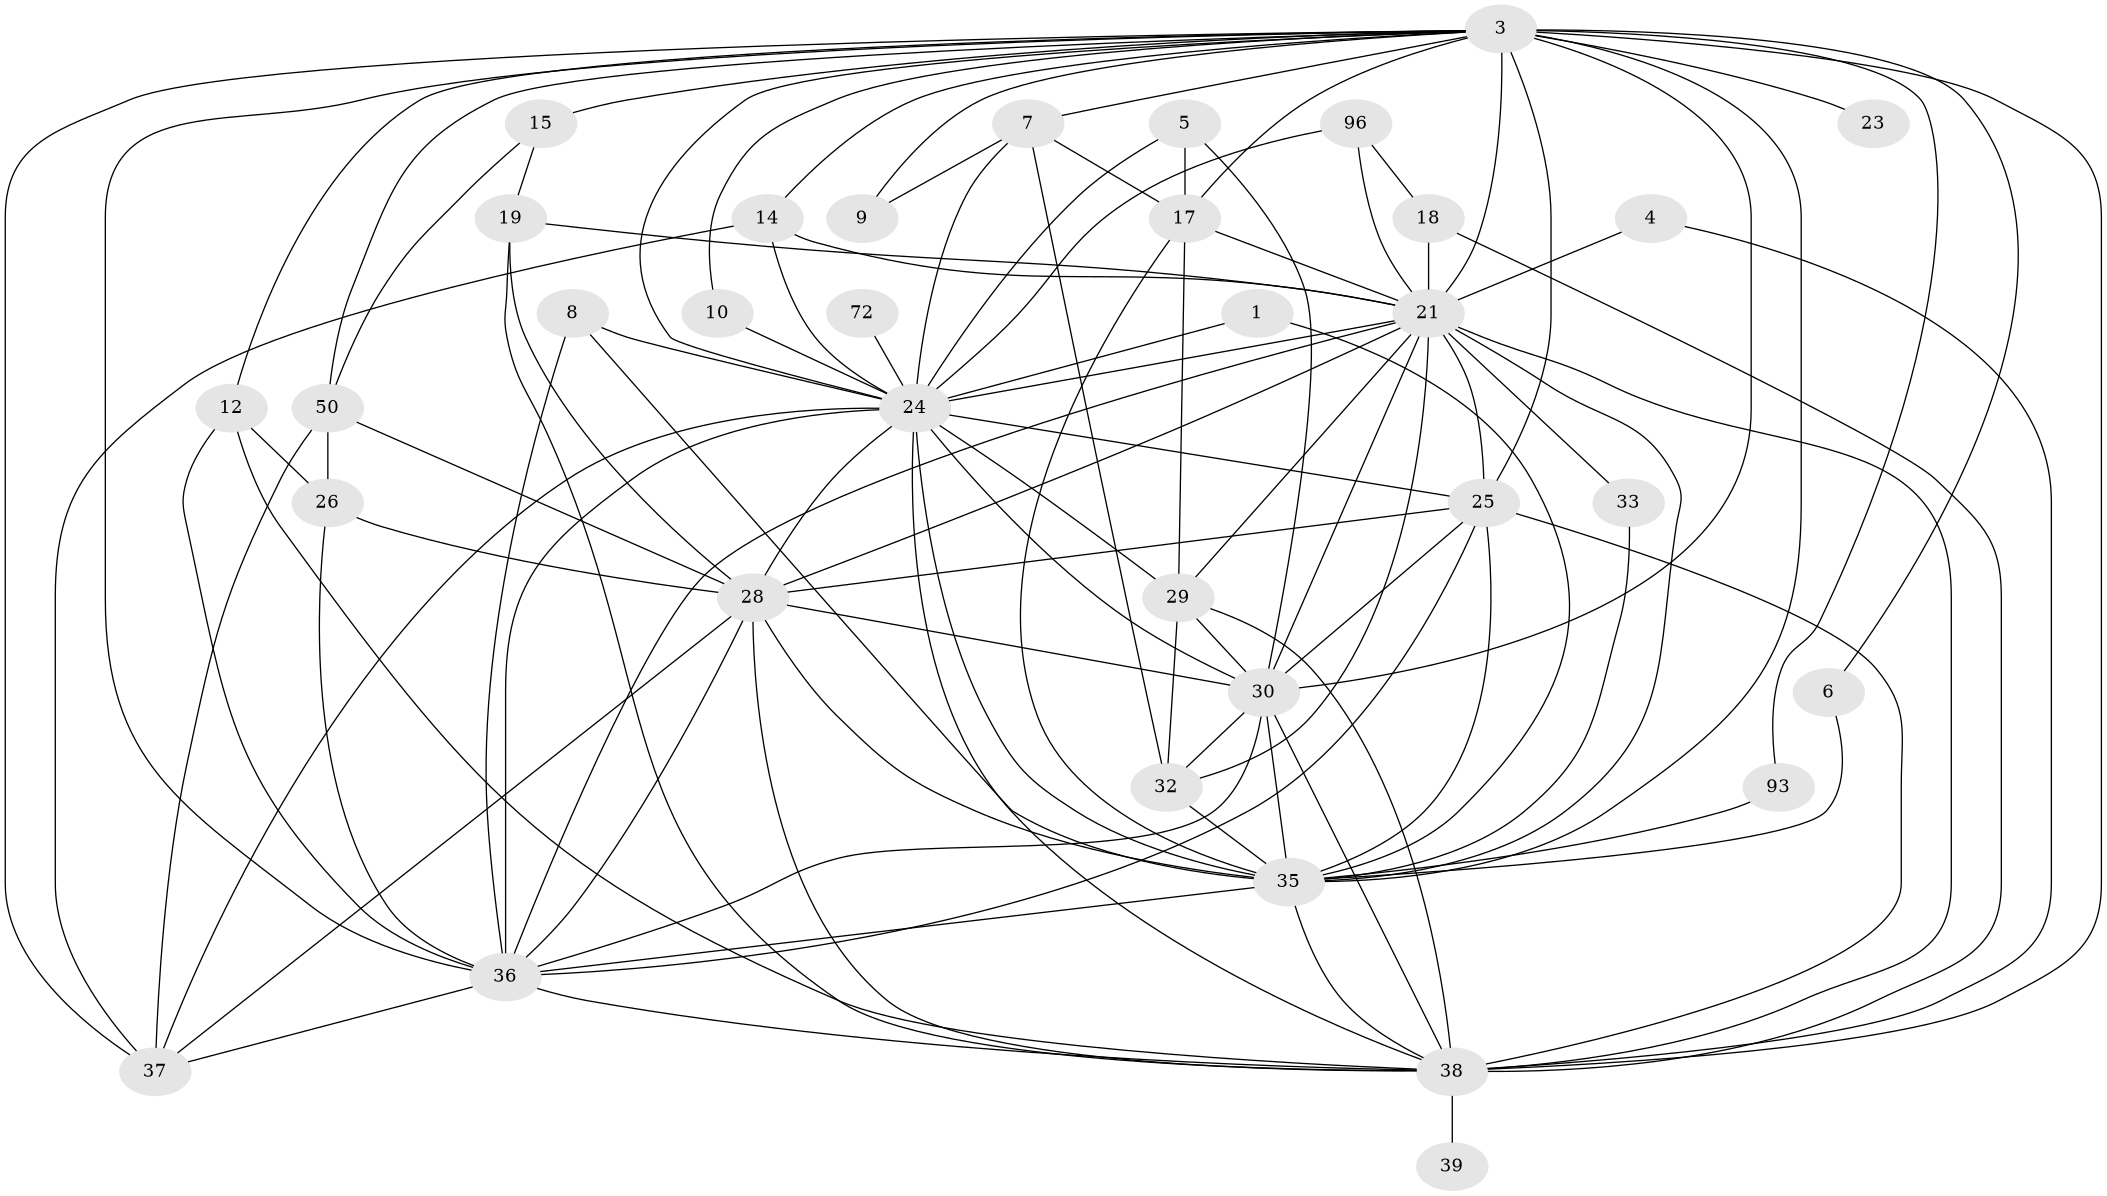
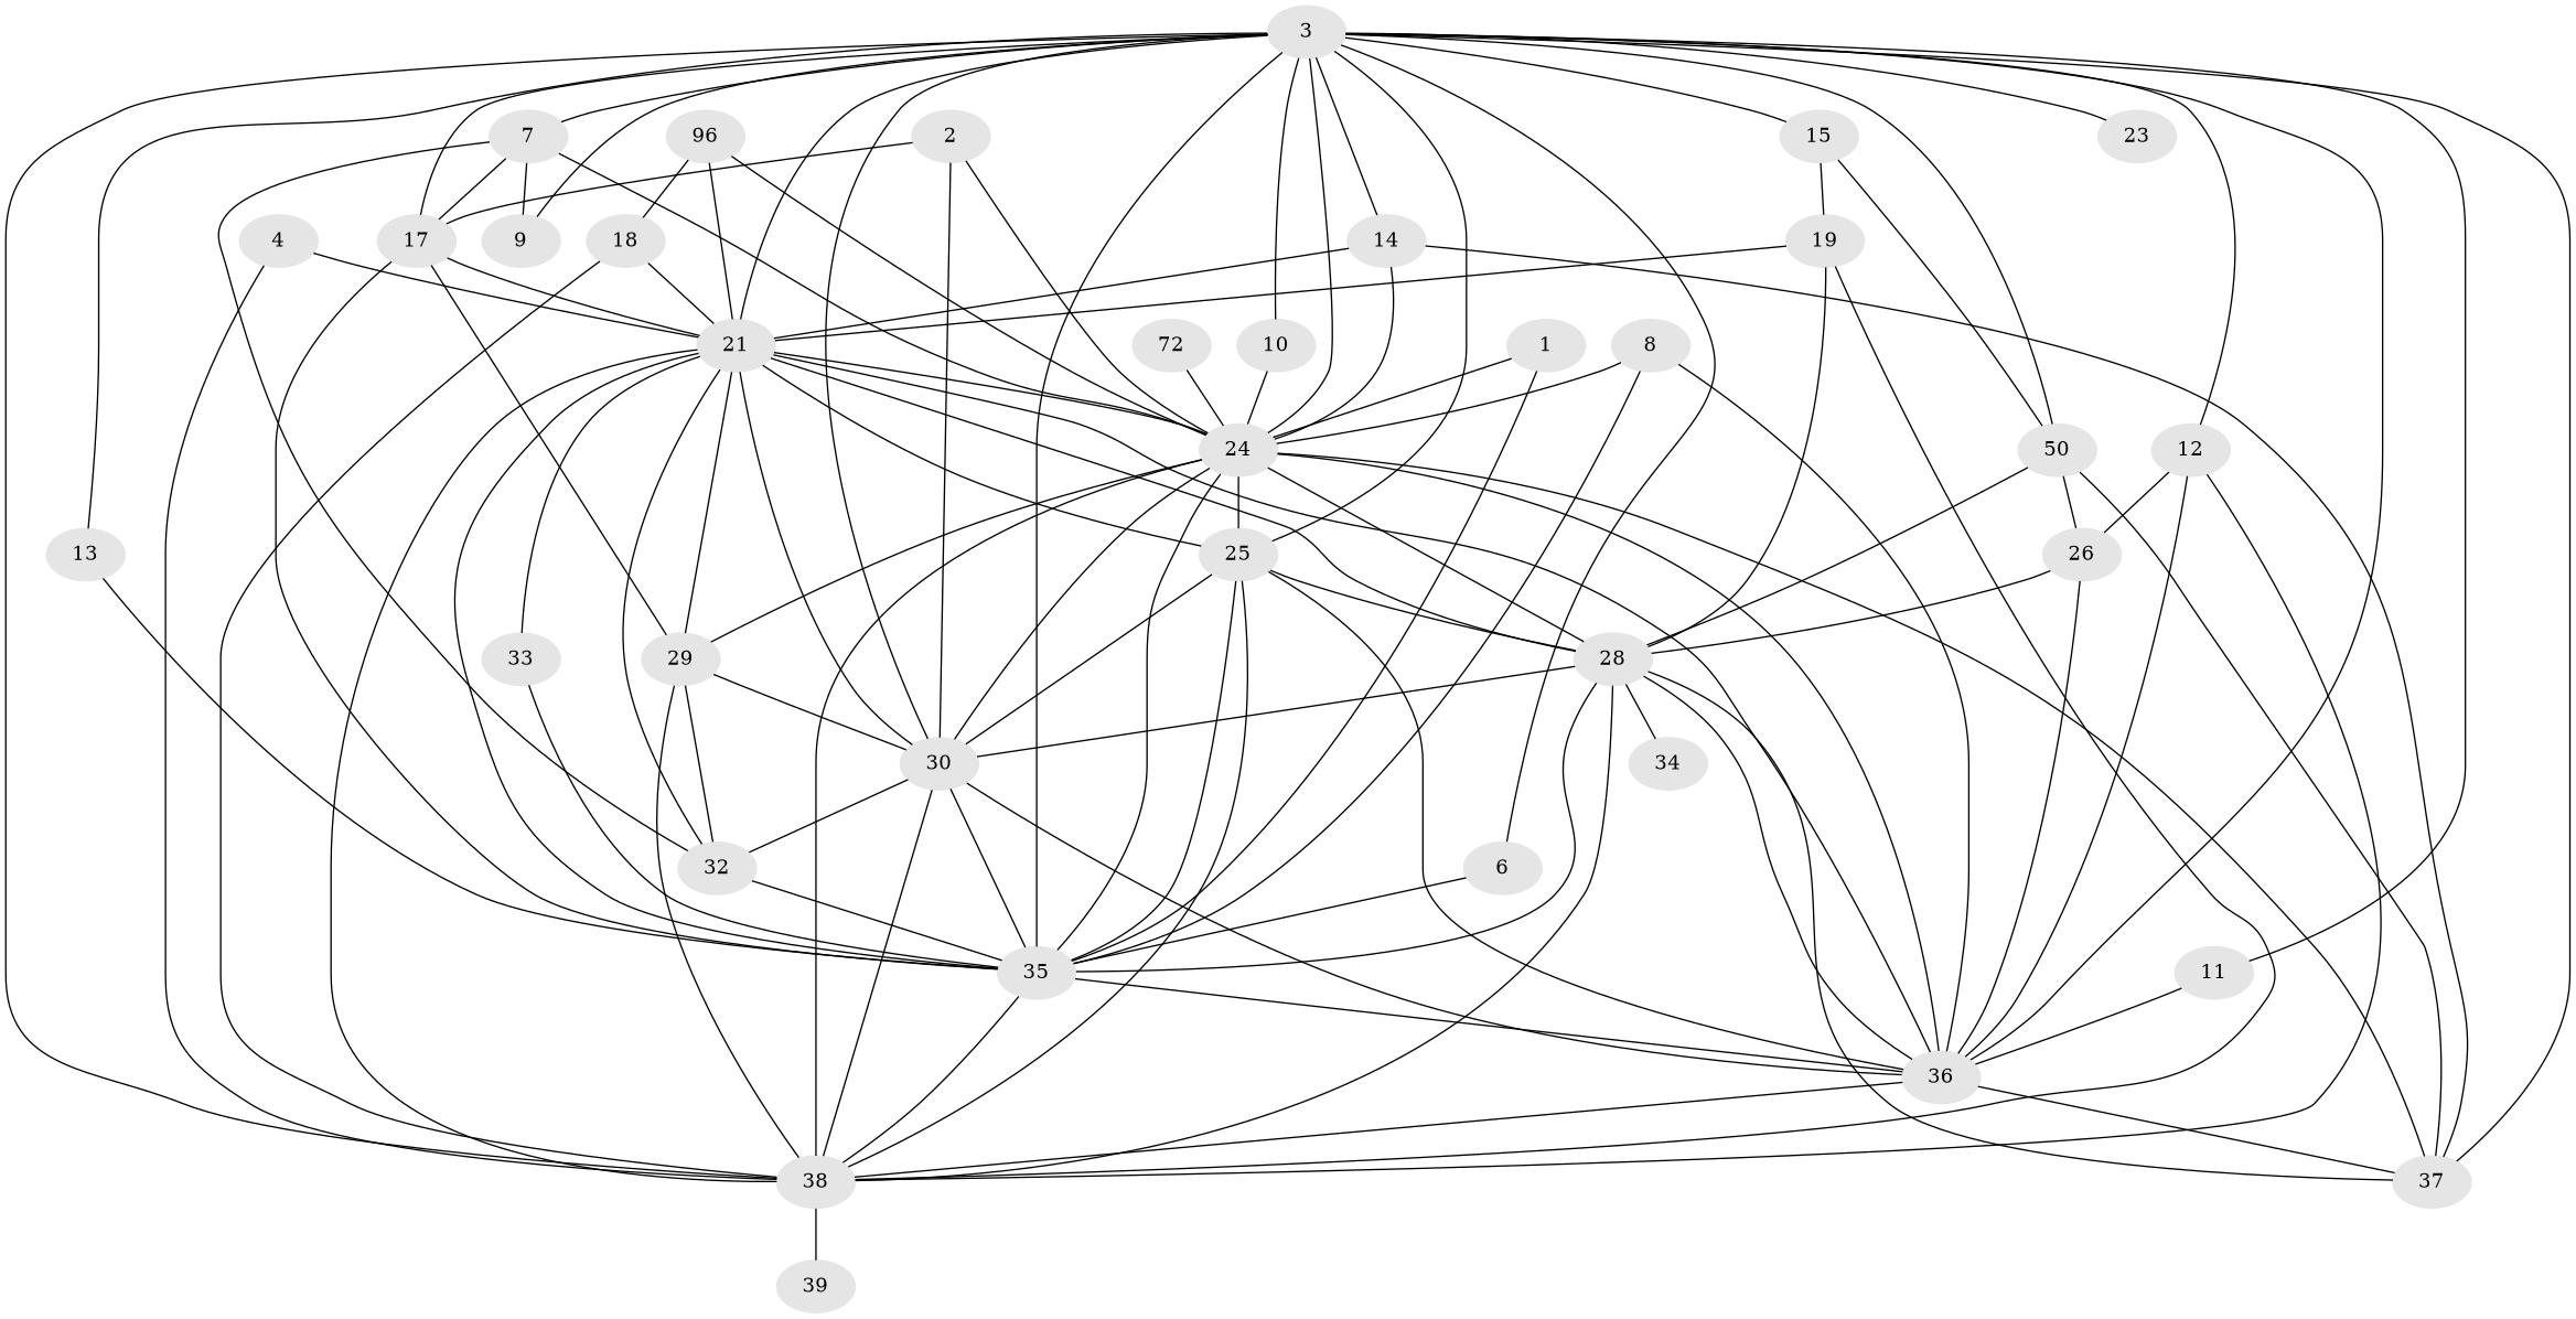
  graph {
    node [color=gray90 style=filled]
    edge [weight=1.0]
    1
    24
    35
    30
    25
    28
    36
    37
    38
    29
-   2 [label=5]
+   2
    17
    21
    32
    3
    6
    7
    9
    10
+   11
    12
-   13 [label=93]
+   13
    14
    15
    n25 [label=50]
    23
    26
    19
    33
+   34
    39
    4
    8
    n34 [label=96]
    18
    n36 [label=72]
    1 -- 24
    1 -- 35
    24 -- 35
    24 -- 30 [weight=2.0]
    24 -- 25
    24 -- 28
    24 -- 36
    24 -- 37
    24 -- 38 [weight=2.0]
    24 -- 29
    35 -- 36
    35 -- 38
    30 -- 35 [weight=2.0]
    30 -- 36
    30 -- 38
    30 -- 32
    25 -- 35 [weight=2.0]
    25 -- 30
    25 -- 28
    25 -- 36
    25 -- 38
    28 -- 35 [weight=2.0]
    28 -- 30
    28 -- 36
    28 -- 37
    28 -- 38
+   28 -- 34
    36 -- 37
    36 -- 38
    38 -- 39
    29 -- 30
    29 -- 38 [weight=2.0]
    29 -- 32
    2 -- 24
    2 -- 30
    2 -- 17
    17 -- 35
    17 -- 29
    17 -- 21
    21 -- 24
    21 -- 35
    21 -- 30
    21 -- 25
    21 -- 28
    21 -- 36
    21 -- 38
    21 -- 29
    21 -- 32
    21 -- 33
    32 -- 35
    3 -- 24 [weight=2.0]
    3 -- 35 [weight=3.0]
    3 -- 30 [weight=2.0]
    3 -- 25 [weight=4.0]
    3 -- 36 [weight=2.0]
    3 -- 37
    3 -- 38 [weight=2.0]
    3 -- 17
    3 -- 21 [weight=3.0]
    3 -- 6
    3 -- 7
    3 -- 9
    3 -- 10
+   3 -- 11
    3 -- 12
    3 -- 13
    3 -- 14
    3 -- 15 [weight=2.0]
    3 -- n25
    3 -- 23
    6 -- 35
    7 -- 24 [weight=2.0]
    7 -- 17
    7 -- 32
    7 -- 9
    10 -- 24
+   11 -- 36
    12 -- 36
    12 -- 38
    12 -- 26
    13 -- 35
    14 -- 24
    14 -- 37
    14 -- 21
    15 -- n25
    15 -- 19
    n25 -- 28
    n25 -- 37
    n25 -- 26
    26 -- 28
    26 -- 36
    19 -- 28
    19 -- 38
    19 -- 21
    33 -- 35
    4 -- 38
    4 -- 21
    8 -- 24
    8 -- 35
    8 -- 36
    n34 -- 24
    n34 -- 21
    n34 -- 18
    18 -- 38
    18 -- 21
    n36 -- 24
  }
